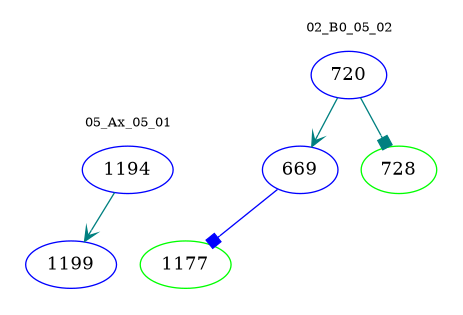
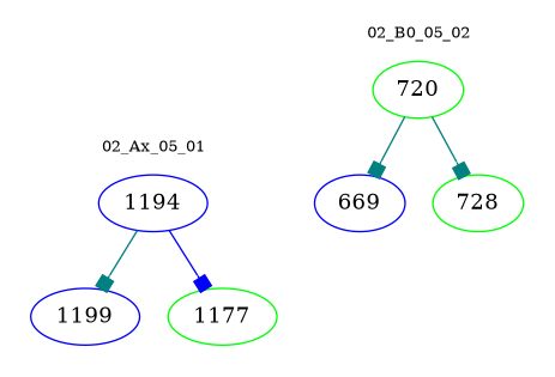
  digraph {
    node [color=blue]
    edge [arrowhead=box color=teal]
    n1 [label=1194]
    n2 [color=green label=1177]
    n3 [label=1199]
-   n4 [label=720]
+   n4 [color=green label=720]
    n5 [label=669]
    n6 [color=green label=728]
    subgraph cluster_1 {
      color=white
      fontsize=10
-     label="05_Ax_05_01"
+     label="02_Ax_05_01"
      n1
      n2
      n3
    }
    subgraph cluster_2 {
      color=white
      fontsize=10
      label="02_B0_05_02"
      n4
      n5
      n6
    }
-   n5 -> n2 [color=blue]
-   n1 -> n3 [arrowhead=vee]
-   n4 -> n5 [arrowhead=vee]
+   n1 -> n2 [color=blue]
+   n1 -> n3
+   n4 -> n5
    n4 -> n6
  }
